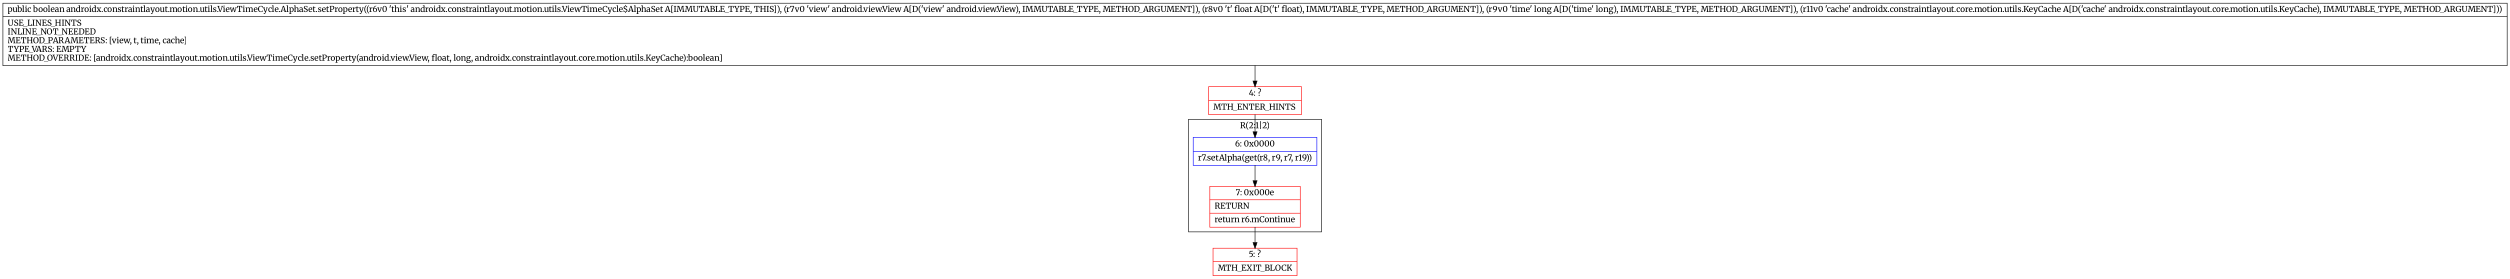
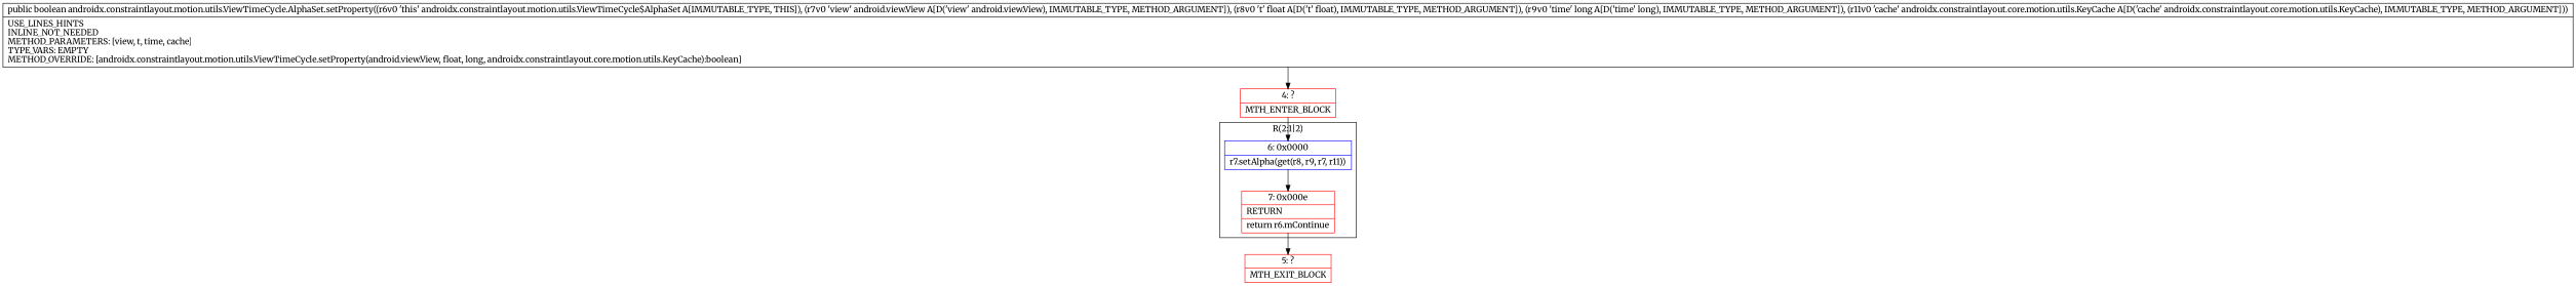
  digraph {
    fontname=Merriweather
    node [color=red fontname=Merriweather shape=record]
    edge [fontname=Merriweather]
-   n1 [color=blue label="{6\:\ 0x0000|r7.setAlpha(get(r8, r9, r7, r19))\l}"]
+   n1 [color=blue label="{6\:\ 0x0000|r7.setAlpha(get(r8, r9, r7, r11))\l}"]
    n2 [label="{7\:\ 0x000e|RETURN\l|return r6.mContinue\l}"]
    n3 [label="{5\:\ ?|MTH_EXIT_BLOCK\l}"]
-   n4 [label="{4\:\ ?|MTH_ENTER_HINTS\l}"]
+   n4 [label="{4\:\ ?|MTH_ENTER_BLOCK\l}"]
    n5 [label="{public boolean androidx.constraintlayout.motion.utils.ViewTimeCycle.AlphaSet.setProperty((r6v0 'this' androidx.constraintlayout.motion.utils.ViewTimeCycle$AlphaSet A[IMMUTABLE_TYPE, THIS]), (r7v0 'view' android.view.View A[D('view' android.view.View), IMMUTABLE_TYPE, METHOD_ARGUMENT]), (r8v0 't' float A[D('t' float), IMMUTABLE_TYPE, METHOD_ARGUMENT]), (r9v0 'time' long A[D('time' long), IMMUTABLE_TYPE, METHOD_ARGUMENT]), (r11v0 'cache' androidx.constraintlayout.core.motion.utils.KeyCache A[D('cache' androidx.constraintlayout.core.motion.utils.KeyCache), IMMUTABLE_TYPE, METHOD_ARGUMENT]))  | USE_LINES_HINTS\lINLINE_NOT_NEEDED\lMETHOD_PARAMETERS: [view, t, time, cache]\lTYPE_VARS: EMPTY\lMETHOD_OVERRIDE: [androidx.constraintlayout.motion.utils.ViewTimeCycle.setProperty(android.view.View, float, long, androidx.constraintlayout.core.motion.utils.KeyCache):boolean]\l}" color=""]
    subgraph cluster_1 {
      label="R(2:1|2)"
      n1
      n2
    }
    n1 -> n2
    n2 -> n3
    n4 -> n1
    n5 -> n4
  }
